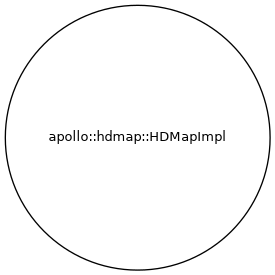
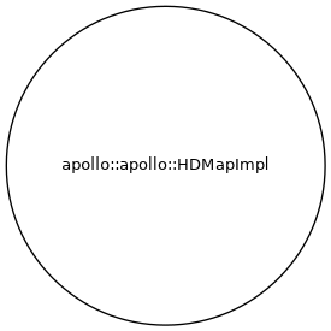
  digraph {
    rankdir=TB
    fontname="DejaVu Sans"
-   n1 [color=black fillcolor=white fontname="DejaVu Sans" fontsize=10 height=0.2 label="apollo::hdmap::HDMapImpl" shape=circle style=filled width=0.4]
+   n1 [color=black fillcolor=white fontname="DejaVu Sans" fontsize=10 height=0.2 label="apollo::apollo::HDMapImpl" shape=circle style=filled width=0.4]
  }
